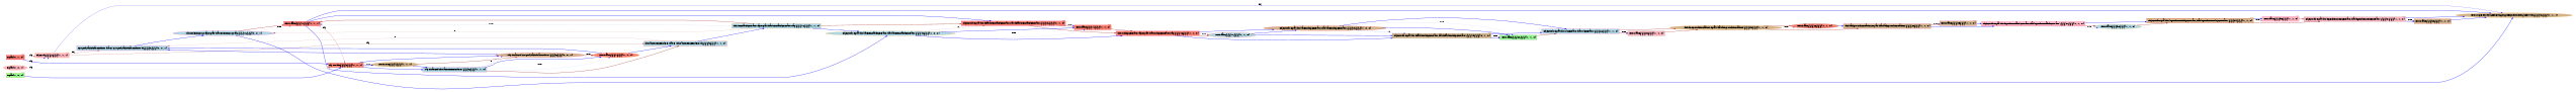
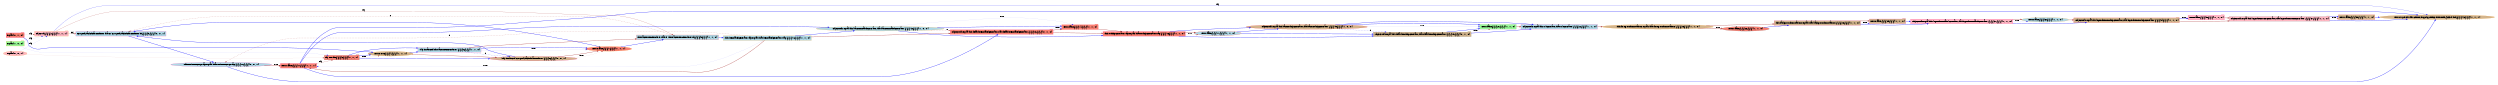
  digraph {
    rankdir=LR
    node [color=deeppink fillcolor=tan shape=ellipse style=filled]
    edge [color=blue style=bold]
-   n1 [color=gray40 fillcolor=lightpink label="return false@@@23@@@['1', '1', '0']" shape=box]
    n2 [color=darkorange label="!this.foregroundAnnotations.equals(that.foregroundAnnotations)@@@25@@@['1', '1', '0']"]
    n3 [label="!this.backgroundAnnotations.equals(that.backgroundAnnotations)@@@28@@@['1', '1', '0']" shape=box]
    n4 [color=gray40 fillcolor=salmon label="return false@@@26@@@['1', '1', '0']"]
    n5 [color=darkorange fillcolor=lightblue label="return false@@@32@@@['1', '1', '0']"]
    n6 [color=red label="!ObjectUtils.equal(this.legendItemToolTipGenerator,that.legendItemToolTipGenerator)@@@34@@@['1', '1', '0']" shape=folder]
    n7 [fillcolor=lightpink label="return false@@@35@@@['1', '1', '0']" shape=folder]
    n8 [color=gray40 fillcolor=lightpink label="!ObjectUtils.equal(this.legendItemURLGenerator,that.legendItemURLGenerator)@@@37@@@['1', '1', '0']" shape=folder]
    n9 [fillcolor=salmon label="equals['0', '1', '0']" shape=folder]
    n10 [color=darkorange fillcolor=lightpink label="Object obj@@@2@@@['1', '1', '1']" shape=folder]
    n11 [color=gray40 fillcolor=salmon label="obj == this@@@3@@@['1', '1', '1']" shape=folder]
    n12 [fillcolor=lightblue label="GroupedStackedBarRenderer that = (GroupedStackedBarRenderer)obj@@@9@@@['0', '0', '1']" shape=box]
    n13 [color=red fillcolor=lightblue label="AbstractXYItemRenderer that = (AbstractXYItemRenderer)obj@@@9@@@['1', '1', '0']" shape=box]
    n14 [color=darkorange label="return super.edu.fdu.CPPDG.tinypdg.pe.ExpressionInfo@233d7dobj@@@13@@@['1', '1', '1']"]
    n15 [fillcolor=lightblue label="!(obj instanceof AbstractXYItemRenderer)@@@6@@@['1', '1', '0']" shape=folder]
    n16 [label="!(obj instanceof GroupedStackedBarRenderer)@@@6@@@['0', '0', '1']"]
    n17 [color=darkorange label="return true@@@4@@@['1', '1', '1']"]
    n18 [label="return false@@@29@@@['1', '1', '0']" shape=folder]
    n19 [fillcolor=lightpink label="!ObjectUtils.equal(this.legendItemLabelGenerator,that.legendItemLabelGenerator)@@@31@@@['1', '1', '0']" shape=box]
    n20 [fillcolor=salmon label="!ObjectUtils.equal(this.defaultItemLabelGenerator,that.defaultItemLabelGenerator)@@@13@@@['0', '1', '0']" shape=folder]
    n21 [fillcolor=salmon label="!this.toolTipGeneratorMap.equals(that.toolTipGeneratorMap)@@@16@@@['1', '1', '0']" shape=box]
    n22 [color=red fillcolor=salmon label="return false@@@14@@@['1', '1', '0']" shape=folder]
    n23 [color=red label="!ObjectUtils.equal(this.baseToolTipGenerator,that.baseToolTipGenerator)@@@19@@@['1', '0', '0']"]
    n24 [color=gray40 label="!ObjectUtils.equal(this.defaultToolTipGenerator,that.defaultToolTipGenerator)@@@19@@@['0', '1', '0']" shape=folder]
    n25 [color=red fillcolor=lightblue label="return false@@@17@@@['1', '1', '0']"]
    n26 [fillcolor=lightblue label="!ObjectUtils.equal(this.urlGenerator,that.urlGenerator)@@@22@@@['1', '1', '0']" shape=box]
    n27 [color=gray40 fillcolor=palegreen label="return false@@@20@@@['1', '1', '0']" shape=box]
    n28 [color=darkorange fillcolor=salmon label="return false@@@7@@@['1', '1', '1']"]
    n29 [fillcolor=lightblue label="!this.seriesToGroupMap.equals(that.seriesToGroupMap)@@@10@@@['0', '0', '1']"]
    n30 [color=darkorange fillcolor=lightblue label="!this.itemLabelGeneratorMap.equals(that.itemLabelGeneratorMap)@@@10@@@['1', '1', '0']" shape=box]
    n31 [color=red label="return false@@@38@@@['1', '1', '0']" shape=box]
    n32 [fillcolor=salmon label="return false@@@11@@@['1', '1', '1']" shape=box]
    n33 [color=darkorange fillcolor=lightblue label="!ObjectUtils.equal(this.baseItemLabelGenerator,that.baseItemLabelGenerator)@@@13@@@['1', '0', '0']"]
    n34 [color=darkorange fillcolor=palegreen label="equals['1', '0', '0']" shape=folder]
    n35 [color=darkorange fillcolor=lightpink label="equals['0', '0', '1']"]
-   n1 -> n2 [color=brown]
    n2 -> n3 [color=brown]
    n2 -> n4 [color=brown label=true style=dotted]
    n2 -> n4 [color=brown]
    n3 -> n18 [color=brown]
    n3 -> n18 [label=true style=dotted]
    n3 -> n19
    n4 -> n3
    n5 -> n6 [color=brown]
    n6 -> n7 [color=brown label=true style=dotted]
    n6 -> n7
    n6 -> n8 [color=brown]
    n7 -> n8 [color=brown]
    n8 -> n14
    n8 -> n31 [color=brown label=true style=dotted]
    n8 -> n31
    n9 -> n10 [color=brown label=obj style=dotted]
-   n9 -> n11
+   n9 -> n17
    n10 -> n12 [color=brown label=obj style=solid]
    n10 -> n13 [color=brown label=obj style=solid]
    n10 -> n14 [label=obj style=solid]
    n11 -> n15
    n11 -> n16
    n11 -> n17 [color=brown label=true style=dotted]
    n11 -> n17
    n12 -> n29
    n13 -> n12 [color=brown label=0 style=dashed]
    n13 -> n30
    n15 -> n13 [color=brown]
    n15 -> n16 [label=0 style=dashed]
    n15 -> n28 [label=true style=dotted]
    n15 -> n28
    n16 -> n12
    n16 -> n28 [color=brown]
    n16 -> n28 [color=brown label=true style=dotted]
    n17 -> n15
    n17 -> n16 [color=brown]
    n18 -> n19
    n19 -> n5 [color=brown]
    n19 -> n5 [label=true style=dotted]
    n19 -> n6
    n20 -> n21 [color=brown]
    n20 -> n22 [color=brown]
    n20 -> n22 [label=true style=dotted]
    n21 -> n23
    n21 -> n24
    n21 -> n25 [color=brown]
    n21 -> n25 [color=brown label=true style=dotted]
    n22 -> n21 [color=brown]
    n23 -> n24 [label=0 style=dashed]
    n23 -> n26
    n23 -> n27
    n23 -> n27 [label=true style=dotted]
    n24 -> n26
    n24 -> n27
    n24 -> n27 [color=brown label=true style=dotted]
    n25 -> n23
    n25 -> n24
-   n26 -> n1 [label=true style=dotted]
-   n26 -> n1 [color=brown]
    n26 -> n2 [color=brown]
    n27 -> n26 [color=brown]
    n28 -> n12
    n28 -> n13
    n29 -> n14
    n29 -> n32 [color=brown label=true style=dotted]
    n29 -> n32 [color=brown]
    n30 -> n20 [color=brown]
    n30 -> n29 [color=brown label=0 style=dashed]
    n30 -> n32 [label=true style=dotted]
    n30 -> n32 [color=brown]
    n30 -> n33
    n31 -> n14
    n32 -> n11 [color=brown label=obj style=solid]
    n32 -> n14
    n32 -> n20
    n32 -> n33
    n33 -> n20 [color=brown label=0 style=dashed]
    n33 -> n21
    n33 -> n22 [label=true style=dotted]
    n33 -> n22
    n34 -> n10 [label=obj style=dotted]
-   n34 -> n11
+   n34 -> n11 [style=dotted]
    n35 -> n10 [label=obj style=dotted]
    n35 -> n11 [color=brown style=dotted]
  }
